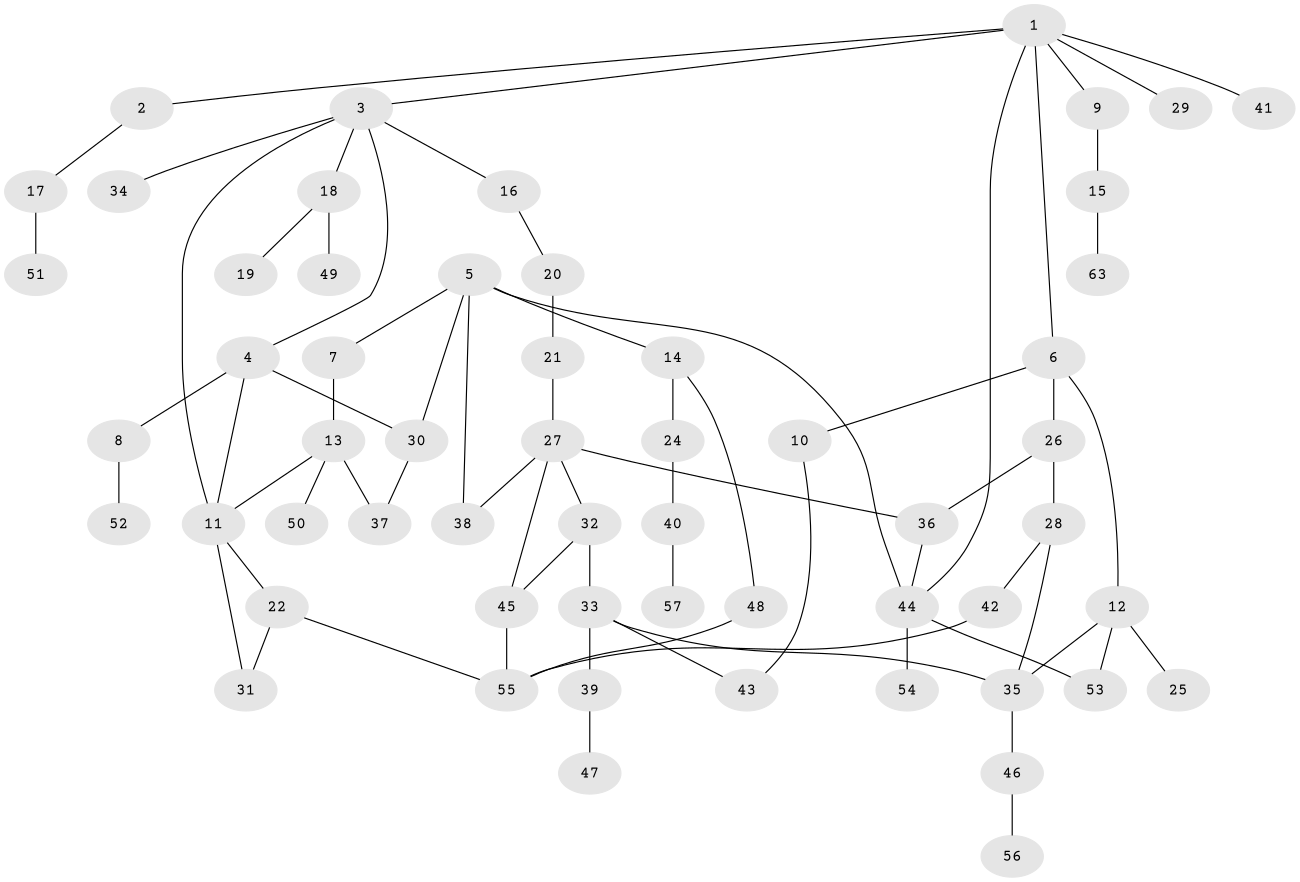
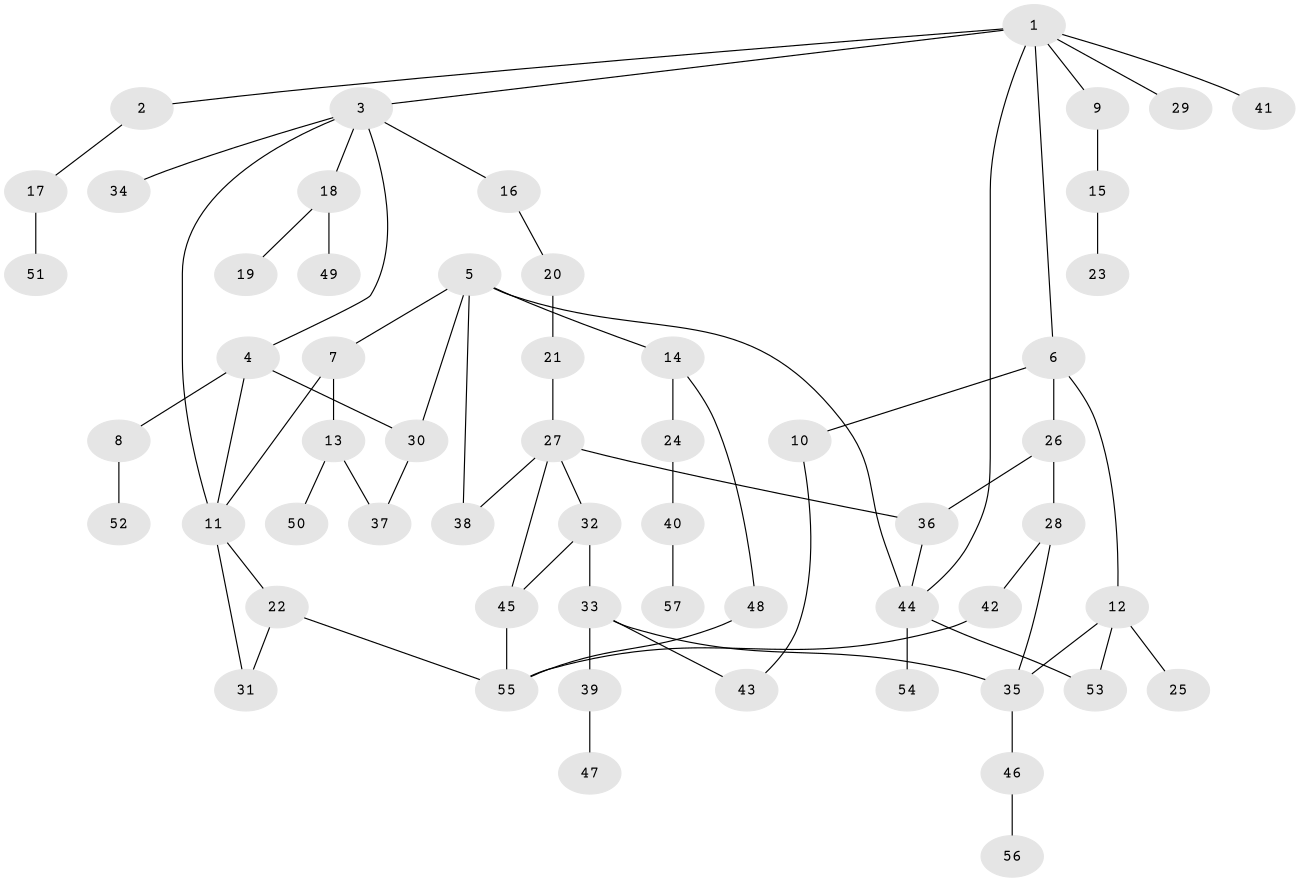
  graph {
    fontname="Courier Prime"
    node [color=gray90 fontname="Courier Prime" style=filled]
    edge [fontname="Courier Prime"]
    1
    2
    3
    6
    9
    29
    41
    44
    17
    34
    4
    11
    16
    18
    10
    12
    26
    15
    53
    54
    51
    8
    30
    22
    31
    20
    19
    49
    5
    7
    14
    38
    52
    13
    24
    48
    37
    43
    25
    35
    28
    36
    50
-   23 [label=63]
+   23
    55
    46
    40
    21
    27
    32
    45
    57
    42
    33
    39
    47
    56
    1 -- 2
    1 -- 3
    1 -- 6
    1 -- 9
    1 -- 29
    1 -- 41
    1 -- 44
    2 -- 17
    3 -- 34
    3 -- 4
    3 -- 11
    3 -- 16
    3 -- 18
    6 -- 10
    6 -- 12
    6 -- 26
    9 -- 15
    44 -- 53
    44 -- 54
    17 -- 51
    4 -- 11
    4 -- 8
    4 -- 30
    11 -- 22
    11 -- 31
    16 -- 20
    18 -- 19
    18 -- 49
    10 -- 43
    12 -- 53
    12 -- 25
    12 -- 35
    26 -- 28
    26 -- 36
    15 -- 23
    8 -- 52
    30 -- 37
    22 -- 31
    22 -- 55
    20 -- 21
    5 -- 44
    5 -- 30
    5 -- 7
    5 -- 14
    5 -- 38
-   13 -- 11
+   7 -- 11
    7 -- 13
    14 -- 24
    14 -- 48
    13 -- 37
    13 -- 50
    24 -- 40
    48 -- 55
    35 -- 46
    28 -- 35
    28 -- 42
    36 -- 44
    46 -- 56
    40 -- 57
    21 -- 27
    27 -- 38
    27 -- 36
    27 -- 32
    27 -- 45
    32 -- 45
    32 -- 33
    45 -- 55
    42 -- 55
    33 -- 43
    33 -- 35
    33 -- 39
    39 -- 47
  }
